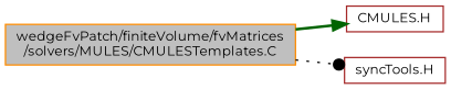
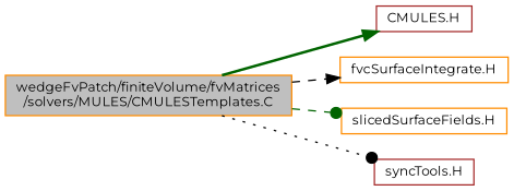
  digraph {
    fontname=Montserrat
    rankdir=LR
    node [color=darkorange fontname=Montserrat fontsize=10 shape=record]
    edge [arrowhead=normal color=darkgreen fontname=Montserrat fontsize=10 labelfontname=FreeSans labelfontsize=10 style=dashed]
    n1 [fillcolor=grey75 fontcolor=black height=0.2 label="wedgeFvPatch/finiteVolume/fvMatrices\l/solvers/MULES/CMULESTemplates.C" style=filled width=0.4]
    n2 [color=brown height=0.2 label="CMULES.H" width=0.4]
+   n3 [height=0.2 label="fvcSurfaceIntegrate.H" width=0.4]
+   n4 [height=0.2 label="slicedSurfaceFields.H" width=0.4]
    n5 [color=brown height=0.2 label="syncTools.H" width=0.4]
    n1 -> n2 [style=bold]
+   n1 -> n3 [color=black]
+   n1 -> n4 [arrowhead=dot]
    n1 -> n5 [arrowhead=dot color=black style=dotted]
  }
